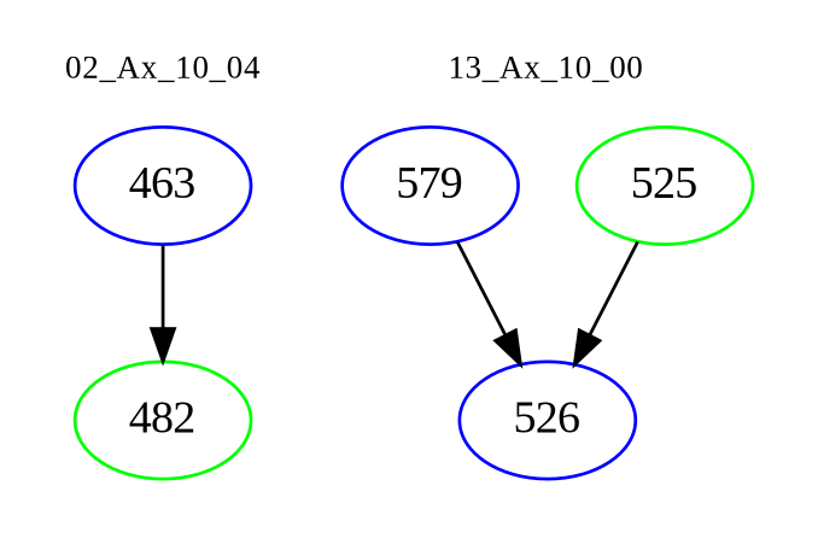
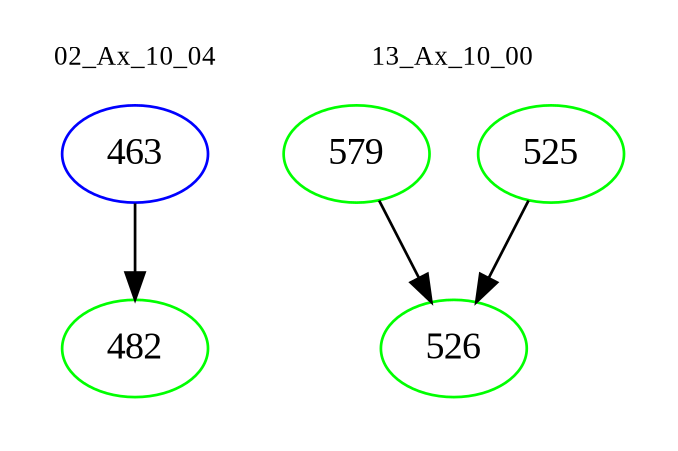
  digraph {
    fontname="Liberation Serif"
    node [color=green fontname="Liberation Serif"]
    edge [color=black fontname="Liberation Serif"]
    n1 [color=blue label=463]
    n2 [label=482]
    n3 [label=525]
-   n4 [color=blue label=526]
-   n5 [color=blue label=579]
+   n4 [label=526]
+   n5 [label=579]
    subgraph cluster_1 {
      color=white
      fontsize=10
      label="02_Ax_10_04"
      n1
      n2
    }
    subgraph cluster_2 {
      color=white
      fontsize=10
      label="13_Ax_10_00"
      n3
      n4
      n5
    }
    n1 -> n2
    n3 -> n4
    n5 -> n4
  }
